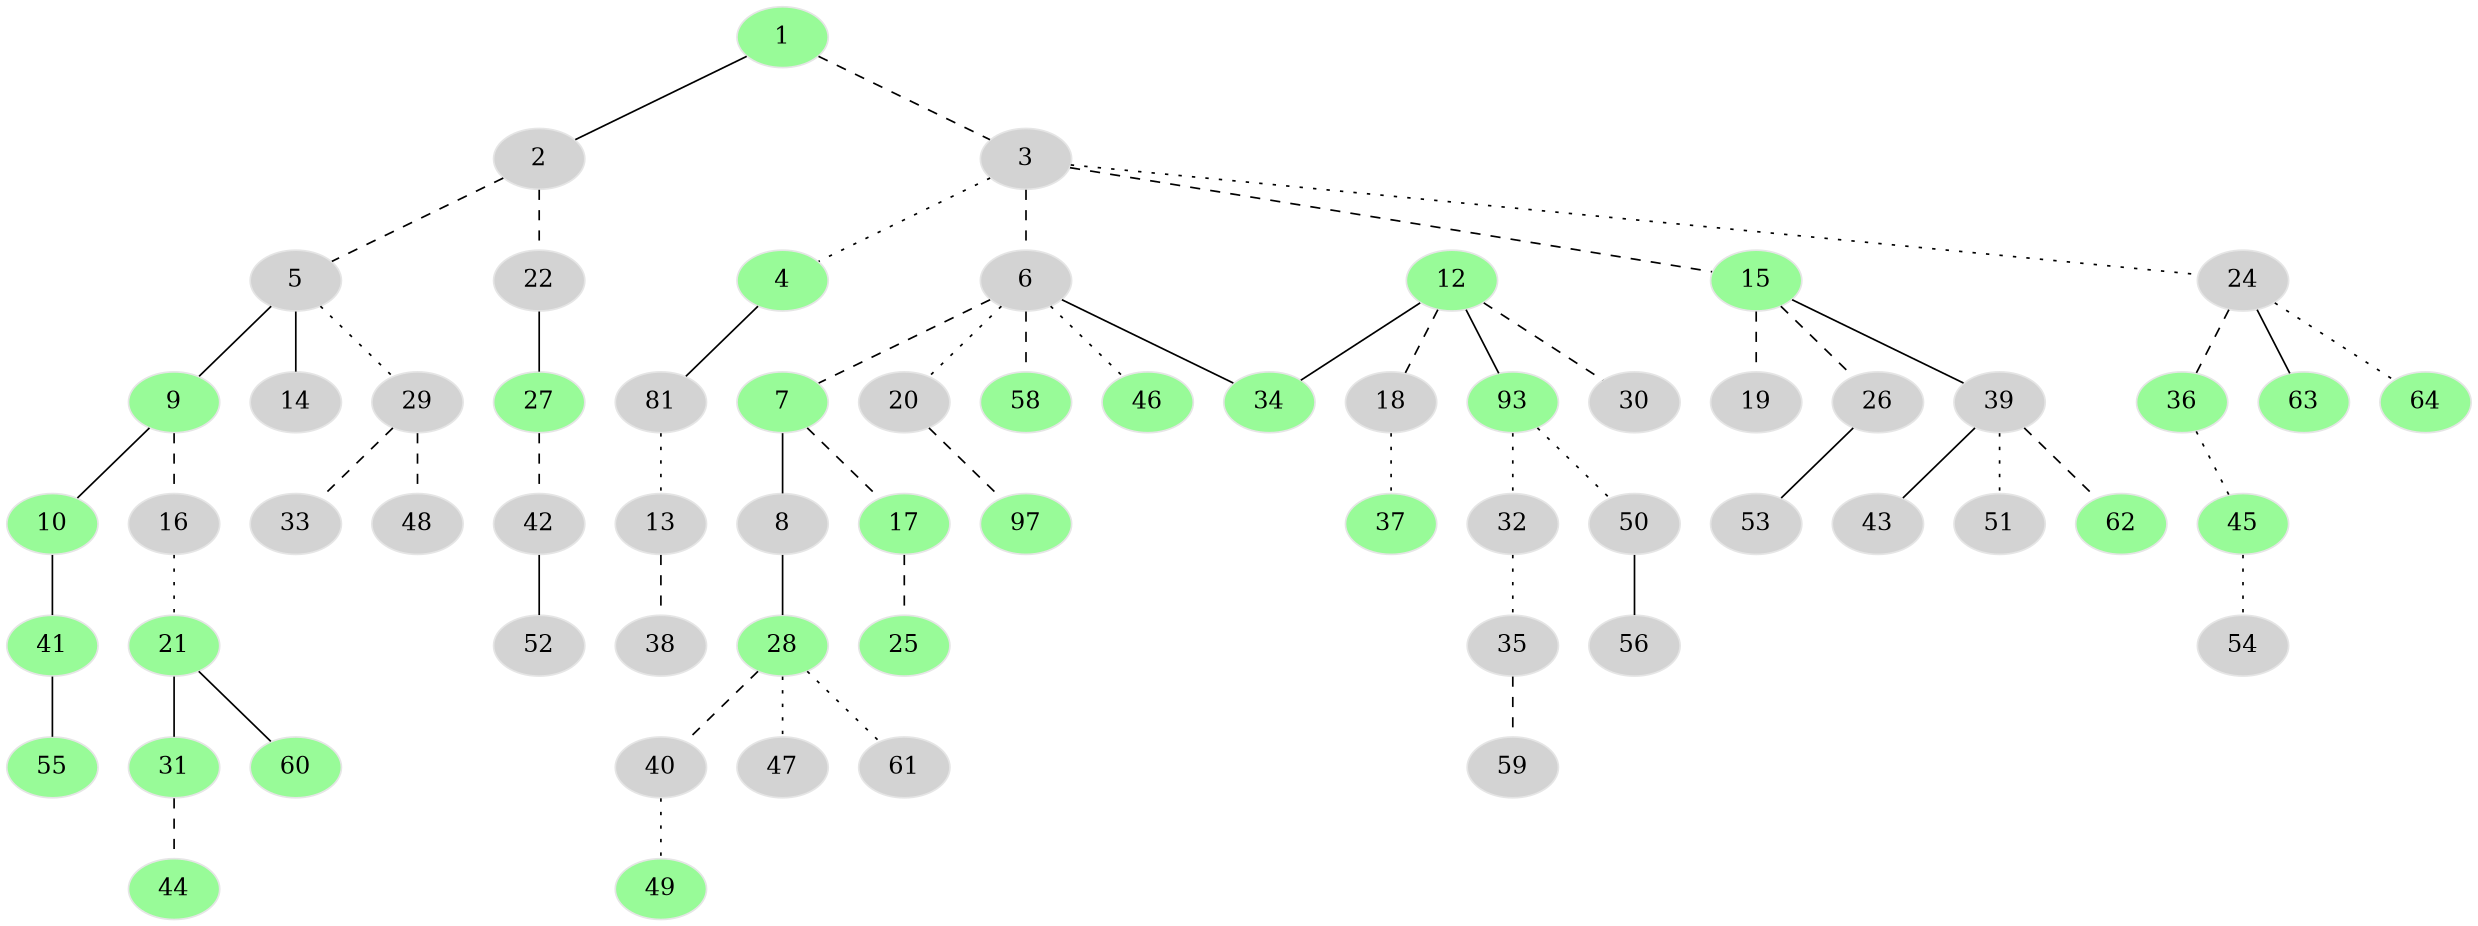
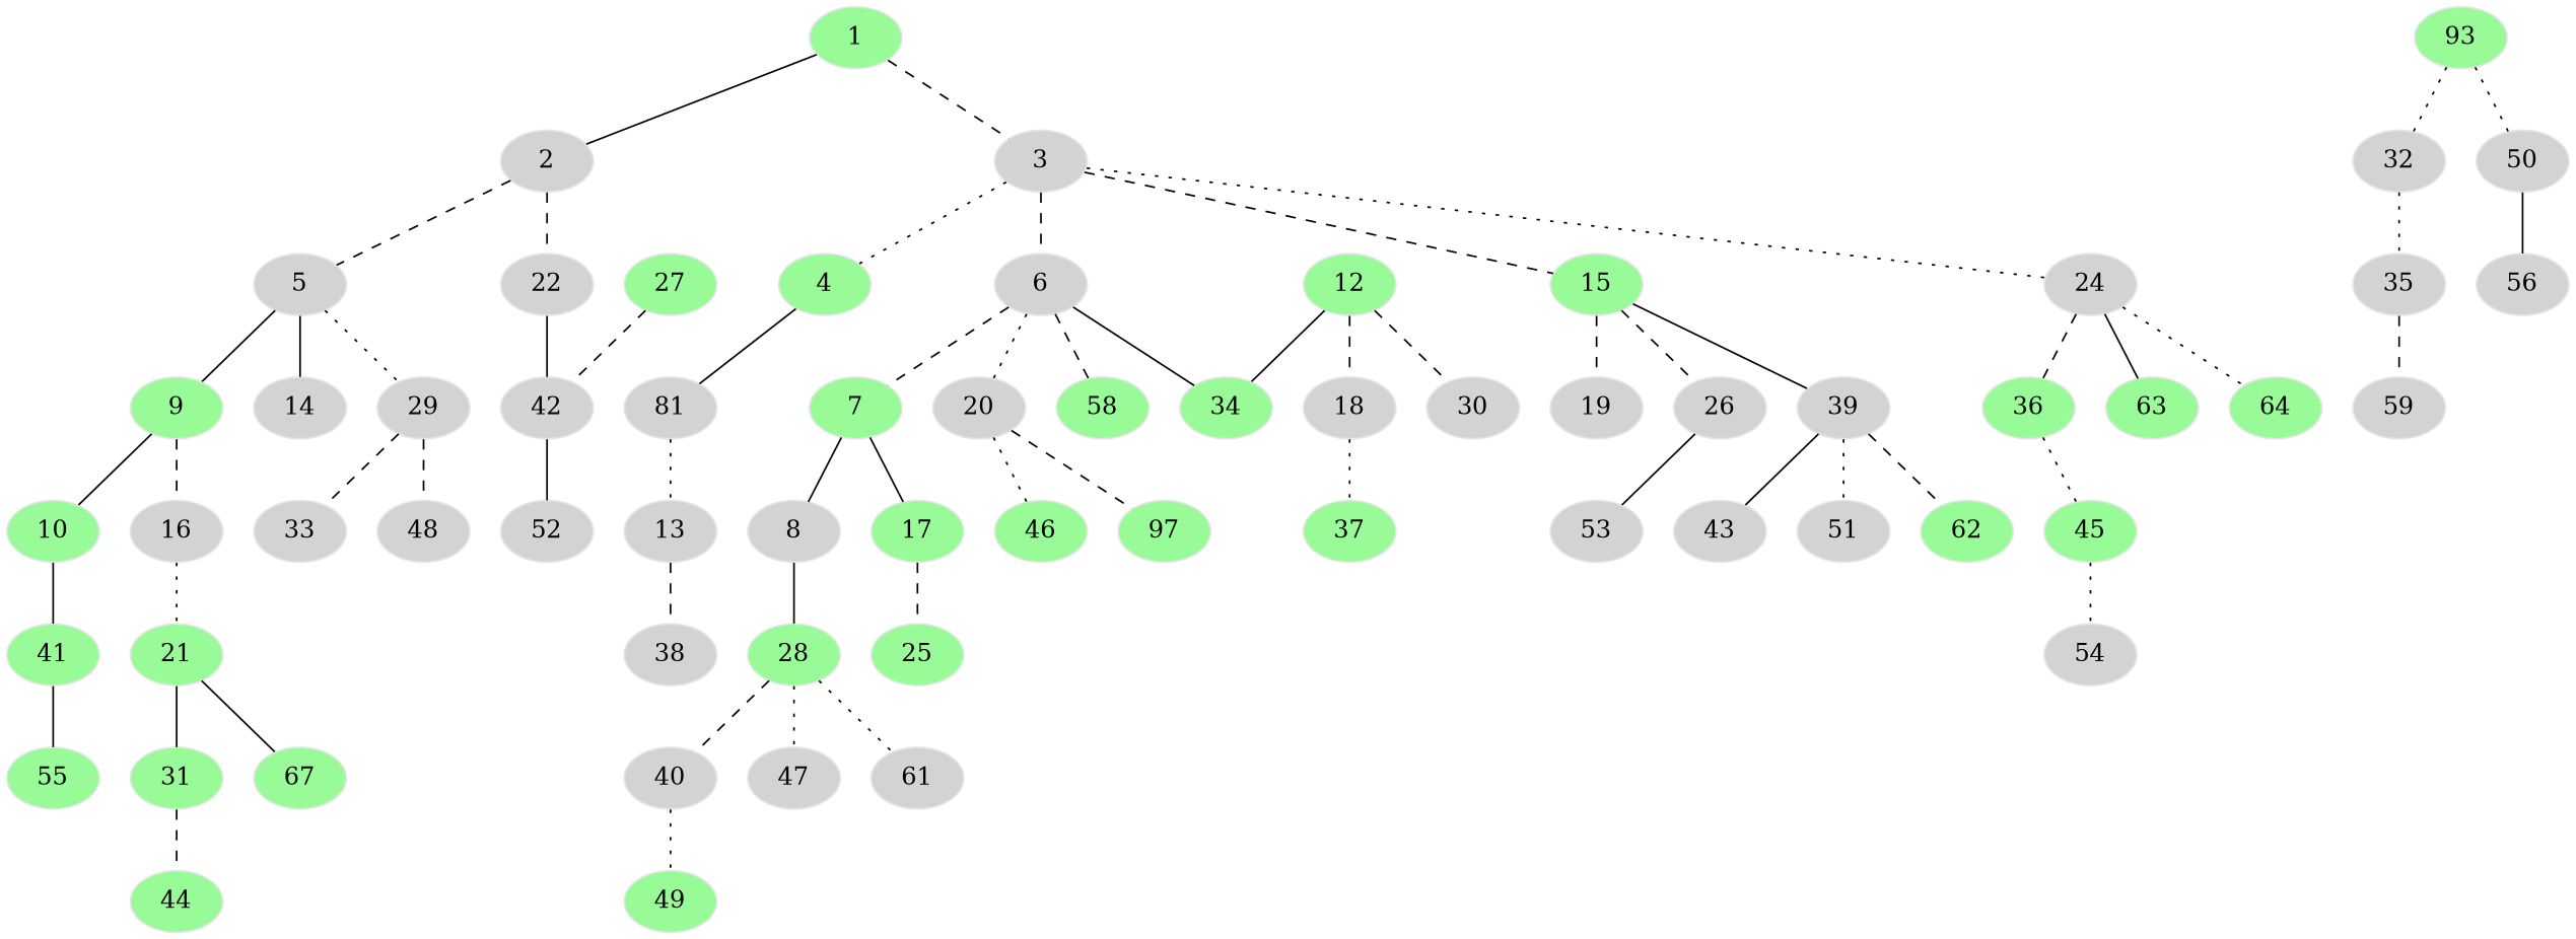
  graph {
    node [color=gray90 fillcolor=lightgrey style=filled]
    edge [style=dashed weight=1.0]
    1 [fillcolor=palegreen]
    2
    3
    5
    22
    4 [fillcolor=palegreen]
    6
    15 [fillcolor=palegreen]
    24
    9 [fillcolor=palegreen]
    14
    29
    27 [fillcolor=palegreen]
    n14 [label=81]
    7 [fillcolor=palegreen]
    20
    58 [fillcolor=palegreen]
    34 [fillcolor=palegreen]
    19
    26
    39
    36 [fillcolor=palegreen]
    63 [fillcolor=palegreen]
    64 [fillcolor=palegreen]
    13
    10 [fillcolor=palegreen]
    16
    33
    48
    8
    17 [fillcolor=palegreen]
    12 [fillcolor=palegreen]
    18
    n34 [fillcolor=palegreen label=93]
    30
    46 [fillcolor=palegreen]
    n37 [fillcolor=palegreen label=97]
    28 [fillcolor=palegreen]
    25 [fillcolor=palegreen]
    40
    47
    61
    41 [fillcolor=palegreen]
    21 [fillcolor=palegreen]
    55 [fillcolor=palegreen]
    38
    37 [fillcolor=palegreen]
    32
    50
    53
    43
    51
    62 [fillcolor=palegreen]
    31 [fillcolor=palegreen]
-   60 [fillcolor=palegreen]
+   60 [fillcolor=palegreen label=67]
    44 [fillcolor=palegreen]
    42
    35
    56
    45 [fillcolor=palegreen]
    52
    49 [fillcolor=palegreen]
    59
    54
    1 -- 2 [style=solid]
    1 -- 3
    2 -- 5
    2 -- 22
    3 -- 4 [style=dotted]
    3 -- 6
    3 -- 15
    3 -- 24 [style=dotted]
    5 -- 9 [style=solid]
    5 -- 14 [style=solid weight=2.0]
    5 -- 29 [style=dotted]
-   22 -- 27 [style=solid weight=2.0]
+   22 -- 42 [style=solid weight=2.0]
    4 -- n14 [style=solid]
    6 -- 7
    6 -- 20 [style=dotted]
    6 -- 58
    6 -- 34 [style=solid]
    15 -- 19 [weight=3.0]
    15 -- 26
    15 -- 39 [style=solid]
    24 -- 36
    24 -- 63 [style=solid]
    24 -- 64 [style=dotted]
    9 -- 10 [style=solid]
    9 -- 16
    29 -- 33
    29 -- 48
    27 -- 42
    n14 -- 13 [style=dotted weight=2.0]
    7 -- 8 [style=solid]
-   7 -- 17
-   6 -- 46 [style=dotted]
+   7 -- 17 [style=solid]
+   20 -- 46 [style=dotted]
    20 -- n37
    26 -- 53 [style=solid]
    39 -- 43 [style=solid]
    39 -- 51 [style=dotted]
    39 -- 62
    36 -- 45 [style=dotted]
    13 -- 38
    10 -- 41 [style=solid]
    16 -- 21 [style=dotted]
    8 -- 28 [style=solid]
    17 -- 25
    12 -- 34 [style=solid]
    12 -- 18
-   12 -- n34 [style=solid]
    12 -- 30
    18 -- 37 [style=dotted weight=2.0]
    n34 -- 32 [style=dotted]
    n34 -- 50 [style=dotted]
    28 -- 40
    28 -- 47 [style=dotted]
    28 -- 61 [style=dotted]
    40 -- 49 [style=dotted]
    41 -- 55 [style=solid]
    21 -- 31 [style=solid]
    21 -- 60 [style=solid]
    32 -- 35 [style=dotted]
    50 -- 56 [style=solid]
    31 -- 44
    42 -- 52 [style=solid]
    35 -- 59
    45 -- 54 [style=dotted]
  }
